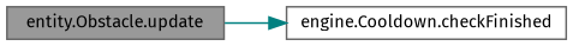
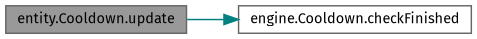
  digraph {
    rankdir=LR
    fontname="Fira Sans"
    node [fontname="Fira Sans" fontsize=10 shape=box style=filled]
-   n1 [color=gray40 fillcolor=grey60 fontcolor=black height=0.2 label="entity.Obstacle.update" width=0.4]
+   n1 [color=gray40 fillcolor=grey60 fontcolor=black height=0.2 label="entity.Cooldown.update" width=0.4]
    n2 [color=grey40 fillcolor=white height=0.2 label="engine.Cooldown.checkFinished" width=0.4]
    n1 -> n2 [color=teal fontname="Fira Sans" fontsize=10 labelfontname=Helvetica labelfontsize=10 style=solid]
  }
